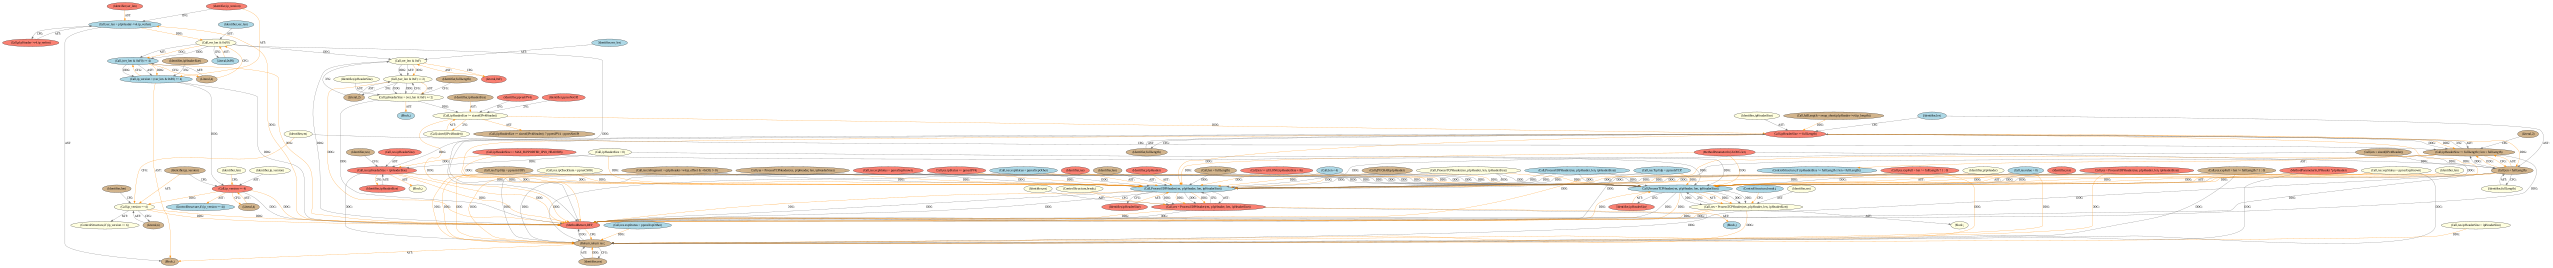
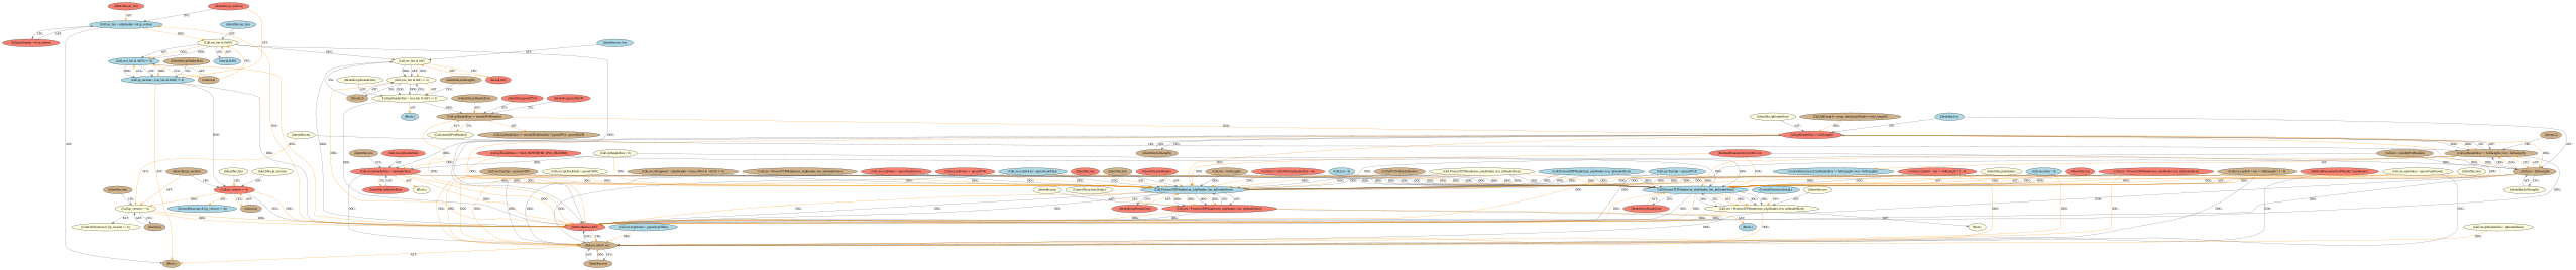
  digraph {
    fontname="PT Serif"
    node [fillcolor=tan fontname="PT Serif" style=filled]
    edge [color=gray40 fontname="PT Serif"]
    n1 [fillcolor=lightblue label="(Call,ver_len = pIpHeader->v4.ip_verlen)"]
    n2 [fillcolor=lightyellow label="(Call,ver_len & 0xF0)"]
    n3 [label="(Block,)"]
    n4 [fillcolor=salmon label="(Call,pIpHeader->v4.ip_verlen)"]
    n5 [fillcolor=salmon label="(MethodReturn,RET)"]
    n6 [fillcolor=lightblue label="(Call,(ver_len & 0xF0) >> 4)"]
    n7 [fillcolor=lightyellow label="(Call,ver_len & 0xF)"]
    n8 [fillcolor=lightblue label="(Literal,0xF0)"]
    n9 [label="(Return,return res;)"]
    n10 [fillcolor=lightblue label="(Call,ip_version = (ver_len & 0xF0) >> 4)"]
    n11 [label="(Literal,4)"]
    n12 [fillcolor=lightyellow label="(Call,(ver_len & 0xF) << 2)"]
    n13 [fillcolor=salmon label="(Literal,0xF)"]
    n14 [fillcolor=salmon label="(Call,ip_version == 4)"]
    n15 [fillcolor=lightyellow label="(Call,ip_version == 6)"]
    n16 [label="(Literal,4)"]
    n17 [fillcolor=lightblue label="(ControlStructure,if (ip_version == 4))"]
    n18 [label="(Literal,6)"]
    n19 [fillcolor=lightyellow label="(ControlStructure,if (ip_version == 6))"]
    n20 [fillcolor=lightyellow label="(Call,ipHeaderSize = (ver_len & 0xF) << 2)"]
    n21 [label="(Literal,2)"]
-   n22 [fillcolor=lightyellow label="(Call,ipHeaderSize >= sizeof(IPv4Header))"]
+   n22 [label="(Call,ipHeaderSize >= sizeof(IPv4Header))"]
    n23 [fillcolor=lightblue label="(Block,)"]
    n24 [fillcolor=salmon label="(Call,ipHeaderSize >= fullLength)"]
    n25 [fillcolor=lightyellow label="(Call,sizeof(IPv4Header))"]
    n26 [label="(Call,(ipHeaderSize >= sizeof(IPv4Header)) ? ppresIPV4 : ppresNotIP)"]
    n27 [label="(Call,ipHeaderSize >= fullLength || len < fullLength)"]
    n28 [label="(Call,len < fullLength)"]
    n29 [fillcolor=lightblue label="(Call,ProcessTCPHeader(res, pIpHeader, len, ipHeaderSize))"]
    n30 [fillcolor=lightblue label="(Call,ProcessUDPHeader(res, pIpHeader, len, ipHeaderSize))"]
    n31 [fillcolor=salmon label="(Call,res.ipHeaderSize = ipHeaderSize)"]
    n32 [label="(Identifier,fullLength)"]
    n33 [fillcolor=lightblue label="(ControlStructure,if (ipHeaderSize >= fullLength || len < fullLength))"]
    n34 [fillcolor=lightyellow label="(Identifier,fullLength)"]
    n35 [fillcolor=lightyellow label="(Call,res = ProcessTCPHeader(res, pIpHeader, len, ipHeaderSize))"]
    n36 [fillcolor=salmon label="(Identifier,ipHeaderSize)"]
    n37 [fillcolor=salmon label="(Call,res = ProcessUDPHeader(res, pIpHeader, len, ipHeaderSize))"]
    n38 [fillcolor=salmon label="(Identifier,ipHeaderSize)"]
    n39 [fillcolor=salmon label="(Identifier,ipHeaderSize)"]
    n40 [fillcolor=lightyellow label="(Block,)"]
    n41 [fillcolor=lightyellow label="(Block,)"]
    n42 [label="(Identifier,res)"]
    n43 [fillcolor=lightblue label="(Block,)"]
    n44 [label="(Call,len < sizeof(IPv4Header))"]
    n45 [fillcolor=lightyellow label="(Call,res.ipCheckSum = ppresCSOK)"]
    n46 [fillcolor=lightblue label="(Identifier,len)"]
    n47 [fillcolor=lightyellow label="(Call,res.ipHeaderSize = ipHeaderSize)"]
    n48 [label="(Call,(PUCHAR)pIpHeader)"]
    n49 [fillcolor=salmon label="(Identifier,pIpHeader)"]
    n50 [fillcolor=lightyellow label="(Identifier,res)"]
    n51 [label="(Call,res.IsFragment = (pIpHeader->v4.ip_offset & ~0xC0) != 0)"]
    n52 [fillcolor=salmon label="(Identifier,ver_len)"]
    n53 [fillcolor=salmon label="(Call,res.xxpStatus = ppresXxpKnown)"]
    n54 [fillcolor=lightblue label="(Identifier,ver_len)"]
    n55 [fillcolor=lightyellow label="(Call,ipHeaderSize = 0)"]
    n56 [fillcolor=lightyellow label="(Identifier,res)"]
    n57 [fillcolor=salmon label="(Call,res.ipStatus == ppresIPV4)"]
    n58 [fillcolor=salmon label="(Call,res.ipHeaderSize)"]
    n59 [label="(Call,len < fullLength)"]
    n60 [fillcolor=lightblue label="(Call,len < 4)"]
    n61 [label="(Call,res.TcpUdp = ppresIsUDP)"]
    n62 [fillcolor=salmon label="(Identifier,res)"]
    n63 [label="(Call,res = ProcessTCPHeader(res, pIpHeader, len, ipHeaderSize))"]
    n64 [fillcolor=salmon label="(Call,ipHeaderSize <= MAX_SUPPORTED_IPV6_HEADERS)"]
    n65 [fillcolor=lightyellow label="(Identifier,ipHeaderSize)"]
    n66 [label="(Identifier,ipHeaderSize)"]
    n67 [label="(Identifier,len)"]
    n68 [fillcolor=lightyellow label="(Identifier,len)"]
    n69 [fillcolor=lightblue label="(Call,res.xxpStatus = ppresXxpOther)"]
    n70 [fillcolor=salmon label="(Call,res.xxpFull = len >= fullLength ? 1 : 0)"]
    n71 [fillcolor=lightyellow label="(Identifier,ip_version)"]
    n72 [fillcolor=salmon label="(Identifier,ppresIPV4)"]
    n73 [fillcolor=salmon label="(MethodParameterIn,ULONG len)"]
    n74 [fillcolor=lightblue label="(Call,res.TcpUdp = ppresIsTCP)"]
    n75 [label="(Identifier,res)"]
    n76 [fillcolor=lightblue label="(Call,res.value = 0)"]
    n77 [fillcolor=salmon label="(Call,res = ProcessUDPHeader(res, pIpHeader, len, ipHeaderSize))"]
    n78 [fillcolor=lightyellow label="(Identifier,res)"]
    n79 [label="(Literal,2)"]
    n80 [fillcolor=lightyellow label="(Call,ProcessTCPHeader(res, pIpHeader, len, ipHeaderSize))"]
    n81 [label="(Identifier,ip_version)"]
    n82 [label="(Call,res.xxpFull = len >= fullLength ? 1 : 0)"]
    n83 [fillcolor=lightblue label="(Call,res.xxpStatus = ppresXxpOther)"]
    n84 [fillcolor=salmon label="(Identifier,ppresNotIP)"]
    n85 [fillcolor=salmon label="(Identifier,res)"]
    n86 [fillcolor=lightyellow label="(ControlStructure,break;)"]
    n87 [fillcolor=lightyellow label="(Identifier,ipHeaderSize)"]
    n88 [fillcolor=lightblue label="(ControlStructure,break;)"]
    n89 [fillcolor=lightyellow label="(Identifier,pIpHeader)"]
    n90 [fillcolor=lightblue label="(Call,ProcessUDPHeader(res, pIpHeader, len, ipHeaderSize))"]
    n91 [fillcolor=salmon label="(Identifier,ip_version)"]
    n92 [fillcolor=salmon label="(MethodParameterIn,IPHeader *pIpHeader)"]
    n93 [label="(Identifier,fullLength)"]
    n94 [label="(Identifier,ipHeaderSize)"]
    n95 [fillcolor=lightyellow label="(Identifier,len)"]
    n96 [fillcolor=lightyellow label="(Call,res.xxpStatus = ppresXxpKnown)"]
    n97 [label="(Call,fullLength = swap_short(pIpHeader->v4.ip_length))"]
    n98 [label="(Identifier,len)"]
    n99 [fillcolor=lightblue label="(Identifier,ver_len)"]
    n100 [fillcolor=salmon label="(Call,len >= ((ULONG)ipHeaderSize + 8))"]
    n1 -> n2 [color=darkorange label="DDG: "]
    n1 -> n3 [label="AST: "]
    n1 -> n4 [label="CFG: "]
    n2 -> n5 [label="DDG: "]
    n2 -> n6 [label="AST: "]
    n2 -> n6 [color=darkorange label="DDG: "]
    n2 -> n6 [label="DDG: "]
    n2 -> n7 [label="DDG: "]
    n2 -> n8 [label="CFG: "]
    n4 -> n1 [label="AST: "]
    n5 -> n1 [color=darkorange label="DDG: "]
    n5 -> n9 [color=darkorange label="CFG: "]
    n6 -> n5 [color=darkorange label="DDG: "]
    n6 -> n10 [label="AST: "]
    n6 -> n10 [color=darkorange label="DDG: "]
    n6 -> n10 [label="DDG: "]
    n6 -> n11 [color=darkorange label="CFG: "]
    n7 -> n5 [label="DDG: "]
    n7 -> n12 [label="AST: "]
    n7 -> n12 [color=darkorange label="DDG: "]
    n7 -> n12 [label="DDG: "]
    n7 -> n13 [color=darkorange label="CFG: "]
    n8 -> n2 [color=darkorange label="AST: "]
    n9 -> n3 [color=darkorange label="AST: "]
    n9 -> n5 [label="DDG: "]
    n9 -> n42 [label="CFG: "]
    n10 -> n3 [color=darkorange label="AST: "]
    n10 -> n5 [label="DDG: "]
    n10 -> n6 [color=darkorange label="CFG: "]
    n10 -> n14 [label="DDG: "]
    n11 -> n2 [color=darkorange label="CFG: "]
    n11 -> n6 [label="AST: "]
    n12 -> n5 [color=darkorange label="DDG: "]
    n12 -> n20 [color=darkorange label="AST: "]
    n12 -> n20 [label="DDG: "]
    n12 -> n20 [label="DDG: "]
    n12 -> n21 [label="CFG: "]
    n13 -> n7 [color=darkorange label="AST: "]
    n14 -> n5 [color=darkorange label="DDG: "]
    n14 -> n5 [label="DDG: "]
    n14 -> n15 [color=darkorange label="DDG: "]
    n14 -> n16 [color=darkorange label="CFG: "]
    n14 -> n17 [color=darkorange label="AST: "]
    n15 -> n5 [color=darkorange label="DDG: "]
    n15 -> n5 [color=darkorange label="DDG: "]
    n15 -> n18 [label="CFG: "]
    n15 -> n19 [label="AST: "]
    n16 -> n14 [color=darkorange label="AST: "]
    n18 -> n15 [label="AST: "]
    n20 -> n5 [label="DDG: "]
    n20 -> n12 [label="CFG: "]
    n20 -> n22 [label="DDG: "]
    n20 -> n23 [color=darkorange label="AST: "]
    n21 -> n7 [label="CFG: "]
    n21 -> n12 [label="AST: "]
    n22 -> n5 [color=darkorange label="DDG: "]
    n22 -> n24 [color=darkorange label="DDG: "]
    n22 -> n25 [color=darkorange label="CFG: "]
    n22 -> n26 [color=darkorange label="AST: "]
    n24 -> n5 [label="DDG: "]
    n24 -> n5 [color=darkorange label="DDG: "]
    n24 -> n27 [label="AST: "]
    n24 -> n27 [label="DDG: "]
    n24 -> n27 [color=darkorange label="DDG: "]
    n24 -> n28 [color=darkorange label="DDG: "]
    n24 -> n29 [color=darkorange label="DDG: "]
    n24 -> n30 [color=darkorange label="DDG: "]
    n24 -> n31 [label="DDG: "]
    n24 -> n32 [label="CFG: "]
    n25 -> n22 [color=darkorange label="AST: "]
    n27 -> n5 [label="DDG: "]
    n27 -> n5 [label="DDG: "]
    n27 -> n5 [color=darkorange label="DDG: "]
    n27 -> n24 [label="CFG: "]
    n27 -> n28 [color=darkorange label="CFG: "]
    n27 -> n33 [color=darkorange label="AST: "]
    n28 -> n5 [label="DDG: "]
    n28 -> n5 [label="DDG: "]
    n28 -> n27 [color=darkorange label="AST: "]
    n28 -> n27 [label="DDG: "]
    n28 -> n27 [color=darkorange label="DDG: "]
    n28 -> n29 [color=darkorange label="DDG: "]
    n28 -> n30 [color=darkorange label="DDG: "]
    n28 -> n34 [label="CFG: "]
    n29 -> n5 [color=darkorange label="DDG: "]
    n29 -> n5 [label="DDG: "]
    n29 -> n5 [color=darkorange label="DDG: "]
    n29 -> n35 [color=darkorange label="AST: "]
    n29 -> n35 [color=darkorange label="DDG: "]
    n29 -> n35 [label="DDG: "]
    n29 -> n35 [label="DDG: "]
    n29 -> n35 [label="DDG: "]
    n29 -> n36 [label="CFG: "]
    n30 -> n5 [color=darkorange label="DDG: "]
    n30 -> n5 [label="DDG: "]
    n30 -> n5 [label="DDG: "]
    n30 -> n37 [label="AST: "]
    n30 -> n37 [label="DDG: "]
    n30 -> n37 [color=darkorange label="DDG: "]
    n30 -> n37 [label="DDG: "]
    n30 -> n37 [color=darkorange label="DDG: "]
    n30 -> n38 [label="CFG: "]
    n31 -> n5 [color=darkorange label="DDG: "]
    n31 -> n5 [color=darkorange label="DDG: "]
    n31 -> n9 [label="DDG: "]
    n31 -> n29 [label="DDG: "]
    n31 -> n30 [color=darkorange label="DDG: "]
    n31 -> n39 [color=darkorange label="CFG: "]
    n31 -> n40 [color=darkorange label="AST: "]
    n32 -> n24 [label="AST: "]
    n34 -> n28 [label="AST: "]
    n35 -> n5 [color=darkorange label="DDG: "]
    n35 -> n5 [color=darkorange label="DDG: "]
    n35 -> n9 [color=darkorange label="DDG: "]
    n35 -> n29 [label="CFG: "]
    n35 -> n41 [label="AST: "]
    n36 -> n29 [color=darkorange label="AST: "]
    n37 -> n5 [label="DDG: "]
    n37 -> n5 [color=darkorange label="DDG: "]
    n37 -> n9 [label="DDG: "]
    n37 -> n30 [label="CFG: "]
    n37 -> n43 [color=darkorange label="AST: "]
    n38 -> n30 [color=darkorange label="AST: "]
    n39 -> n31 [label="AST: "]
    n42 -> n9 [label="AST: "]
    n42 -> n9 [color=darkorange label="DDG: "]
    n44 -> n28 [label="DDG: "]
    n44 -> n29 [label="DDG: "]
    n44 -> n30 [label="DDG: "]
    n45 -> n9 [color=darkorange label="DDG: "]
    n45 -> n29 [label="DDG: "]
    n45 -> n30 [color=darkorange label="DDG: "]
    n46 -> n24 [label="CFG: "]
    n46 -> n28 [label="AST: "]
    n47 -> n9 [color=darkorange label="DDG: "]
    n48 -> n29 [color=darkorange label="DDG: "]
    n48 -> n30 [color=darkorange label="DDG: "]
    n49 -> n30 [color=darkorange label="AST: "]
    n50 -> n37 [label="AST: "]
    n51 -> n9 [color=darkorange label="DDG: "]
    n51 -> n29 [label="DDG: "]
    n51 -> n30 [label="DDG: "]
    n52 -> n1 [color=darkorange label="AST: "]
    n53 -> n9 [label="DDG: "]
    n53 -> n29 [label="DDG: "]
    n53 -> n30 [label="DDG: "]
    n54 -> n7 [label="AST: "]
    n55 -> n29 [label="DDG: "]
    n55 -> n30 [color=darkorange label="DDG: "]
    n55 -> n31 [label="DDG: "]
    n56 -> n35 [label="AST: "]
    n57 -> n9 [label="DDG: "]
    n57 -> n29 [color=darkorange label="DDG: "]
    n57 -> n30 [color=darkorange label="DDG: "]
    n58 -> n31 [label="AST: "]
    n59 -> n29 [label="DDG: "]
    n59 -> n30 [label="DDG: "]
    n60 -> n29 [label="DDG: "]
    n60 -> n30 [color=darkorange label="DDG: "]
    n61 -> n9 [color=darkorange label="DDG: "]
    n61 -> n29 [label="DDG: "]
    n61 -> n30 [color=darkorange label="DDG: "]
    n62 -> n29 [color=darkorange label="AST: "]
    n63 -> n9 [color=darkorange label="DDG: "]
    n63 -> n29 [label="DDG: "]
    n63 -> n30 [color=darkorange label="DDG: "]
    n64 -> n29 [label="DDG: "]
    n64 -> n30 [color=darkorange label="DDG: "]
    n64 -> n31 [color=darkorange label="DDG: "]
    n65 -> n20 [label="AST: "]
    n66 -> n10 [label="CFG: "]
    n67 -> n15 [label="CFG: "]
    n68 -> n14 [color=darkorange label="CFG: "]
    n69 -> n9 [label="DDG: "]
    n69 -> n29 [color=darkorange label="DDG: "]
    n69 -> n30 [label="DDG: "]
    n70 -> n9 [color=darkorange label="DDG: "]
    n70 -> n29 [label="DDG: "]
    n70 -> n30 [color=darkorange label="DDG: "]
    n71 -> n14 [label="AST: "]
    n72 -> n22 [label="CFG: "]
    n73 -> n28 [label="DDG: "]
    n73 -> n29 [color=darkorange label="DDG: "]
    n73 -> n30 [color=darkorange label="DDG: "]
    n74 -> n29 [color=darkorange label="DDG: "]
    n74 -> n30 [label="DDG: "]
    n75 -> n31 [label="CFG: "]
    n76 -> n9 [color=darkorange label="DDG: "]
    n76 -> n29 [color=darkorange label="DDG: "]
    n76 -> n30 [label="DDG: "]
    n77 -> n9 [color=darkorange label="DDG: "]
    n77 -> n29 [label="DDG: "]
    n77 -> n30 [label="DDG: "]
    n78 -> n15 [color=darkorange label="CFG: "]
    n78 -> n27 [label="CFG: "]
    n79 -> n27 [label="CFG: "]
    n80 -> n29 [color=darkorange label="DDG: "]
    n80 -> n29 [label="DDG: "]
    n80 -> n30 [label="DDG: "]
    n80 -> n30 [label="DDG: "]
    n81 -> n14 [label="CFG: "]
    n81 -> n15 [color=darkorange label="AST: "]
    n82 -> n9 [label="DDG: "]
    n82 -> n29 [label="DDG: "]
    n82 -> n30 [color=darkorange label="DDG: "]
    n83 -> n9 [color=darkorange label="DDG: "]
    n84 -> n22 [label="CFG: "]
    n85 -> n30 [color=darkorange label="AST: "]
    n86 -> n37 [color=darkorange label="CFG: "]
    n87 -> n24 [label="AST: "]
    n88 -> n35 [color=darkorange label="CFG: "]
    n89 -> n29 [color=darkorange label="AST: "]
    n90 -> n29 [label="DDG: "]
    n90 -> n29 [label="DDG: "]
    n90 -> n30 [label="DDG: "]
    n90 -> n30 [label="DDG: "]
    n91 -> n1 [label="CFG: "]
    n91 -> n10 [color=darkorange label="AST: "]
    n92 -> n9 [label="DDG: "]
    n92 -> n29 [color=darkorange label="DDG: "]
    n92 -> n30 [label="DDG: "]
    n93 -> n20 [label="CFG: "]
    n94 -> n22 [color=darkorange label="AST: "]
    n95 -> n29 [color=darkorange label="AST: "]
    n96 -> n9 [label="DDG: "]
    n96 -> n29 [color=darkorange label="DDG: "]
    n96 -> n30 [color=darkorange label="DDG: "]
    n97 -> n24 [color=darkorange label="DDG: "]
    n98 -> n30 [label="AST: "]
    n99 -> n2 [label="AST: "]
    n100 -> n29 [label="DDG: "]
    n100 -> n30 [color=darkorange label="DDG: "]
  }
